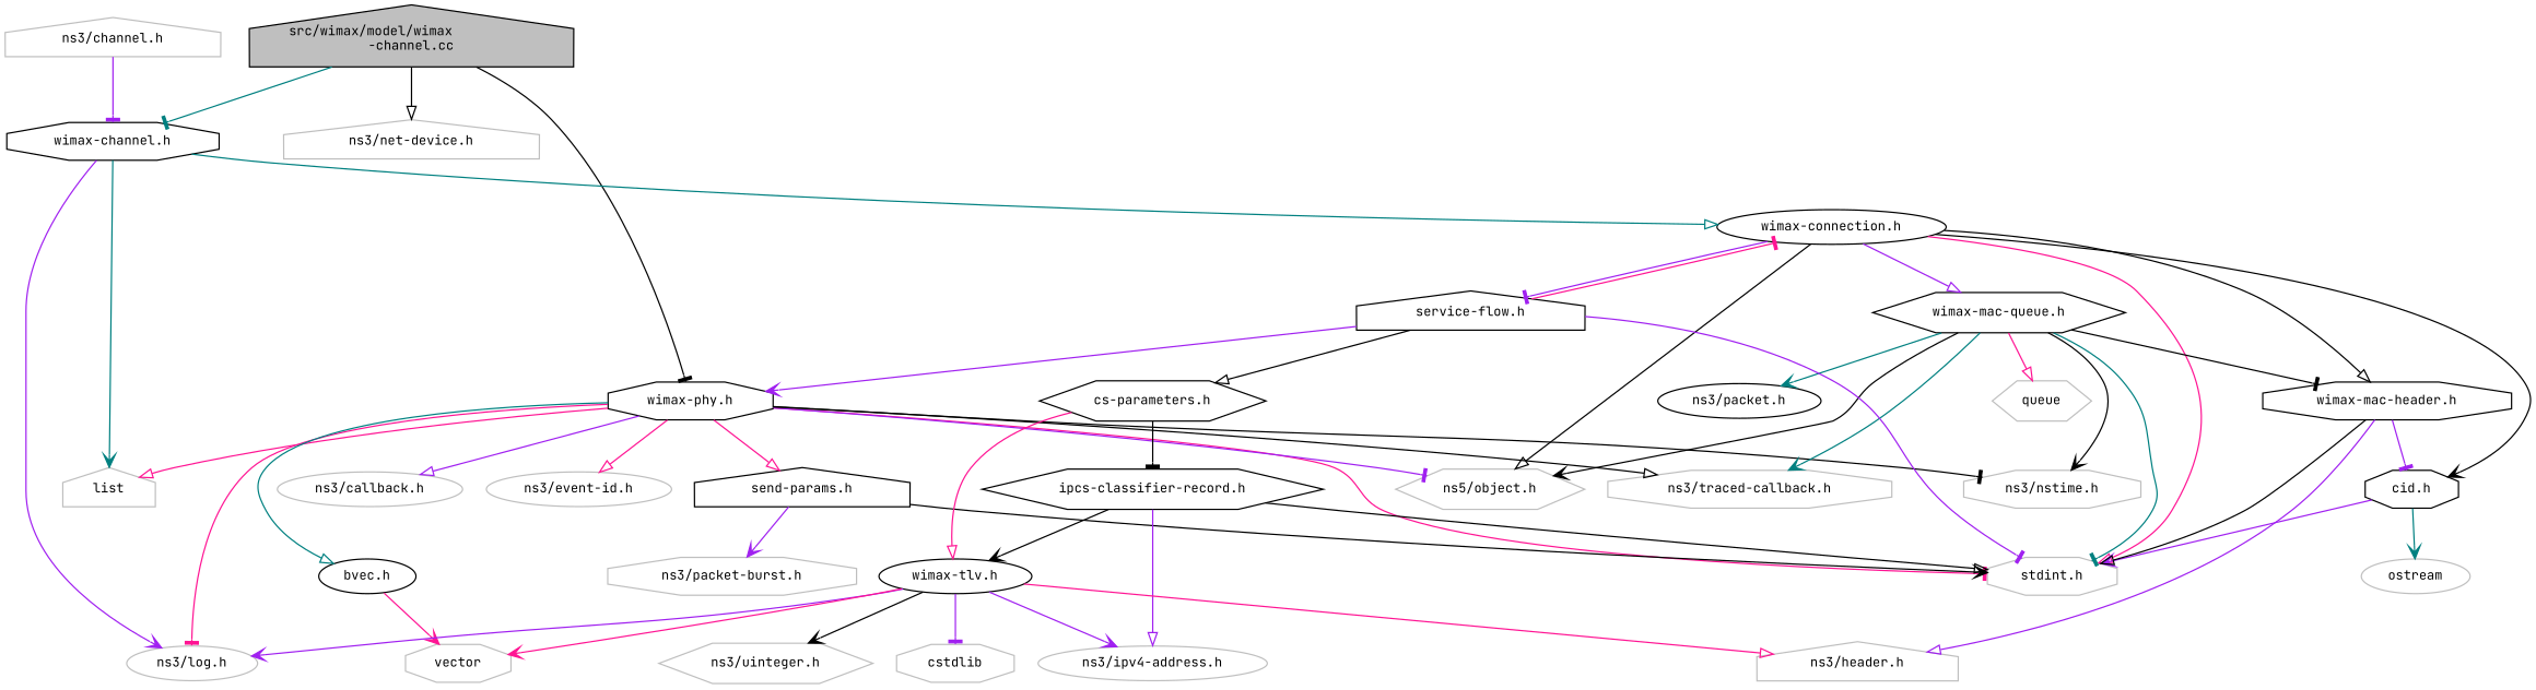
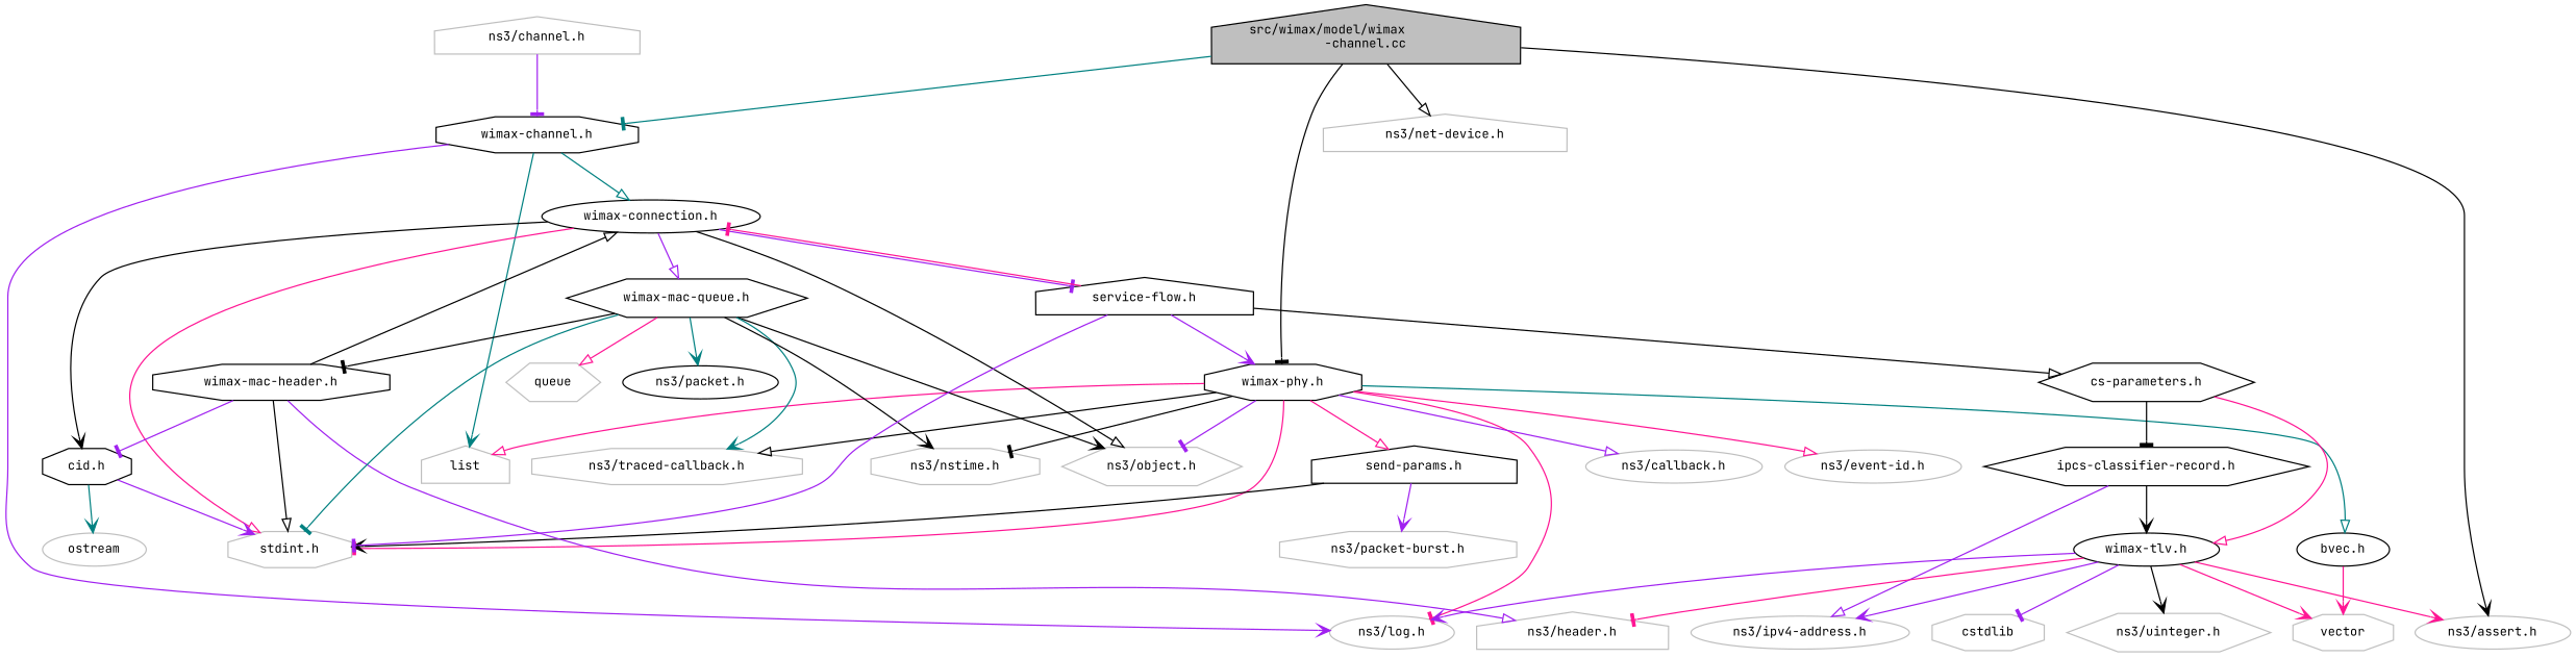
  digraph {
    fontname="JetBrains Mono"
    node [color=grey75 fillcolor=white fontname="JetBrains Mono" fontsize=10 shape=ellipse style=filled]
    edge [arrowhead=vee color=black fontname="JetBrains Mono" fontsize=10 labelfontname=Helvetica labelfontsize=10 style=solid]
    n1 [color=black fillcolor=grey75 fontcolor=black height=0.2 label="src/wimax/model/wimax\l-channel.cc" shape=house width=0.4]
+   n2 [height=0.2 label="ns3/assert.h" width=0.4]
    n3 [height=0.2 label="ns3/net-device.h" shape=house width=0.4]
    n4 [color=black height=0.2 label="wimax-channel.h" shape=octagon width=0.4]
    n5 [color=black height=0.2 label="wimax-phy.h" shape=octagon width=0.4]
    n6 [height=0.2 label=list shape=house width=0.4]
    n7 [color=black height=0.2 label="wimax-connection.h" width=0.4]
    n8 [height=0.2 label="ns3/log.h" width=0.4]
    n9 [height=0.2 label="stdint.h" shape=octagon width=0.4]
-   n10 [height=0.2 label="ns5/object.h" shape=hexagon width=0.4]
+   n10 [height=0.2 label="ns3/object.h" shape=hexagon width=0.4]
    n11 [height=0.2 label="ns3/traced-callback.h" shape=octagon width=0.4]
    n12 [height=0.2 label="ns3/nstime.h" shape=octagon width=0.4]
    n13 [height=0.2 label="ns3/callback.h" width=0.4]
    n14 [height=0.2 label="ns3/event-id.h" width=0.4]
    n15 [color=black height=0.2 label="bvec.h" width=0.4]
    n16 [color=black height=0.2 label="send-params.h" shape=house width=0.4]
    n17 [height=0.2 label="ns3/channel.h" shape=house width=0.4]
    n18 [color=black height=0.2 label="cid.h" shape=octagon width=0.4]
    n19 [color=black height=0.2 label="wimax-mac-header.h" shape=octagon width=0.4]
    n20 [color=black height=0.2 label="wimax-mac-queue.h" shape=hexagon width=0.4]
    n21 [color=black height=0.2 label="service-flow.h" shape=house width=0.4]
    n22 [height=0.2 label=ostream width=0.4]
    n23 [height=0.2 label="ns3/header.h" shape=house width=0.4]
    n24 [height=0.2 label=queue shape=hexagon width=0.4]
    n25 [color=black height=0.2 label="ns3/packet.h" width=0.4]
    n26 [color=black height=0.2 label="cs-parameters.h" shape=hexagon width=0.4]
    n27 [color=black height=0.2 label="ipcs-classifier-record.h" shape=hexagon width=0.4]
    n28 [color=black height=0.2 label="wimax-tlv.h" width=0.4]
    n29 [height=0.2 label=vector shape=octagon width=0.4]
    n30 [height=0.2 label="ns3/packet-burst.h" shape=octagon width=0.4]
    n31 [height=0.2 label="ns3/ipv4-address.h" width=0.4]
    n32 [height=0.2 label=cstdlib shape=octagon width=0.4]
    n33 [height=0.2 label="ns3/uinteger.h" shape=hexagon width=0.4]
+   n1 -> n2
    n1 -> n3 [arrowhead=onormal]
    n1 -> n4 [arrowhead=tee color=teal]
    n1 -> n5 [arrowhead=tee]
    n4 -> n6 [color=teal]
    n4 -> n7 [arrowhead=onormal color=teal]
    n4 -> n8 [color=purple]
    n5 -> n6 [arrowhead=onormal color=deeppink]
    n5 -> n8 [arrowhead=tee color=deeppink]
    n5 -> n9 [arrowhead=tee color=deeppink]
    n5 -> n10 [arrowhead=tee color=purple]
    n5 -> n11 [arrowhead=onormal]
    n5 -> n12 [arrowhead=tee]
    n5 -> n13 [arrowhead=onormal color=purple]
    n5 -> n14 [arrowhead=onormal color=deeppink]
    n5 -> n15 [arrowhead=onormal color=teal]
    n5 -> n16 [arrowhead=onormal color=deeppink]
    n7 -> n9 [arrowhead=onormal color=deeppink]
    n7 -> n10 [arrowhead=onormal]
    n7 -> n18
-   n7 -> n19 [arrowhead=onormal]
+   n19 -> n7 [arrowhead=onormal]
    n7 -> n20 [arrowhead=onormal color=purple]
    n7 -> n21 [arrowhead=tee color=purple]
    n15 -> n29 [color=deeppink]
    n16 -> n9
    n16 -> n30 [color=purple]
    n17 -> n4 [arrowhead=tee color=purple]
    n18 -> n9 [color=purple]
    n18 -> n22 [color=teal]
    n19 -> n9 [arrowhead=onormal]
    n19 -> n18 [arrowhead=tee color=purple]
    n19 -> n23 [arrowhead=onormal color=purple]
    n20 -> n9 [arrowhead=tee color=teal]
    n20 -> n10
    n20 -> n11 [color=teal]
    n20 -> n12
    n20 -> n19 [arrowhead=tee]
    n20 -> n24 [arrowhead=onormal color=deeppink]
    n20 -> n25 [color=teal]
    n21 -> n5 [color=purple]
    n21 -> n7 [arrowhead=tee color=deeppink]
    n21 -> n9 [arrowhead=tee color=purple]
    n21 -> n26 [arrowhead=onormal]
    n26 -> n27 [arrowhead=tee]
    n26 -> n28 [arrowhead=onormal color=deeppink]
-   n27 -> n9 [arrowhead=onormal]
    n27 -> n28
    n27 -> n31 [arrowhead=onormal color=purple]
+   n28 -> n2 [color=deeppink]
    n28 -> n8 [color=purple]
-   n28 -> n23 [arrowhead=onormal color=deeppink]
+   n28 -> n23 [arrowhead=tee color=deeppink]
    n28 -> n29 [color=deeppink]
    n28 -> n31 [color=purple]
    n28 -> n32 [arrowhead=tee color=purple]
    n28 -> n33
  }
